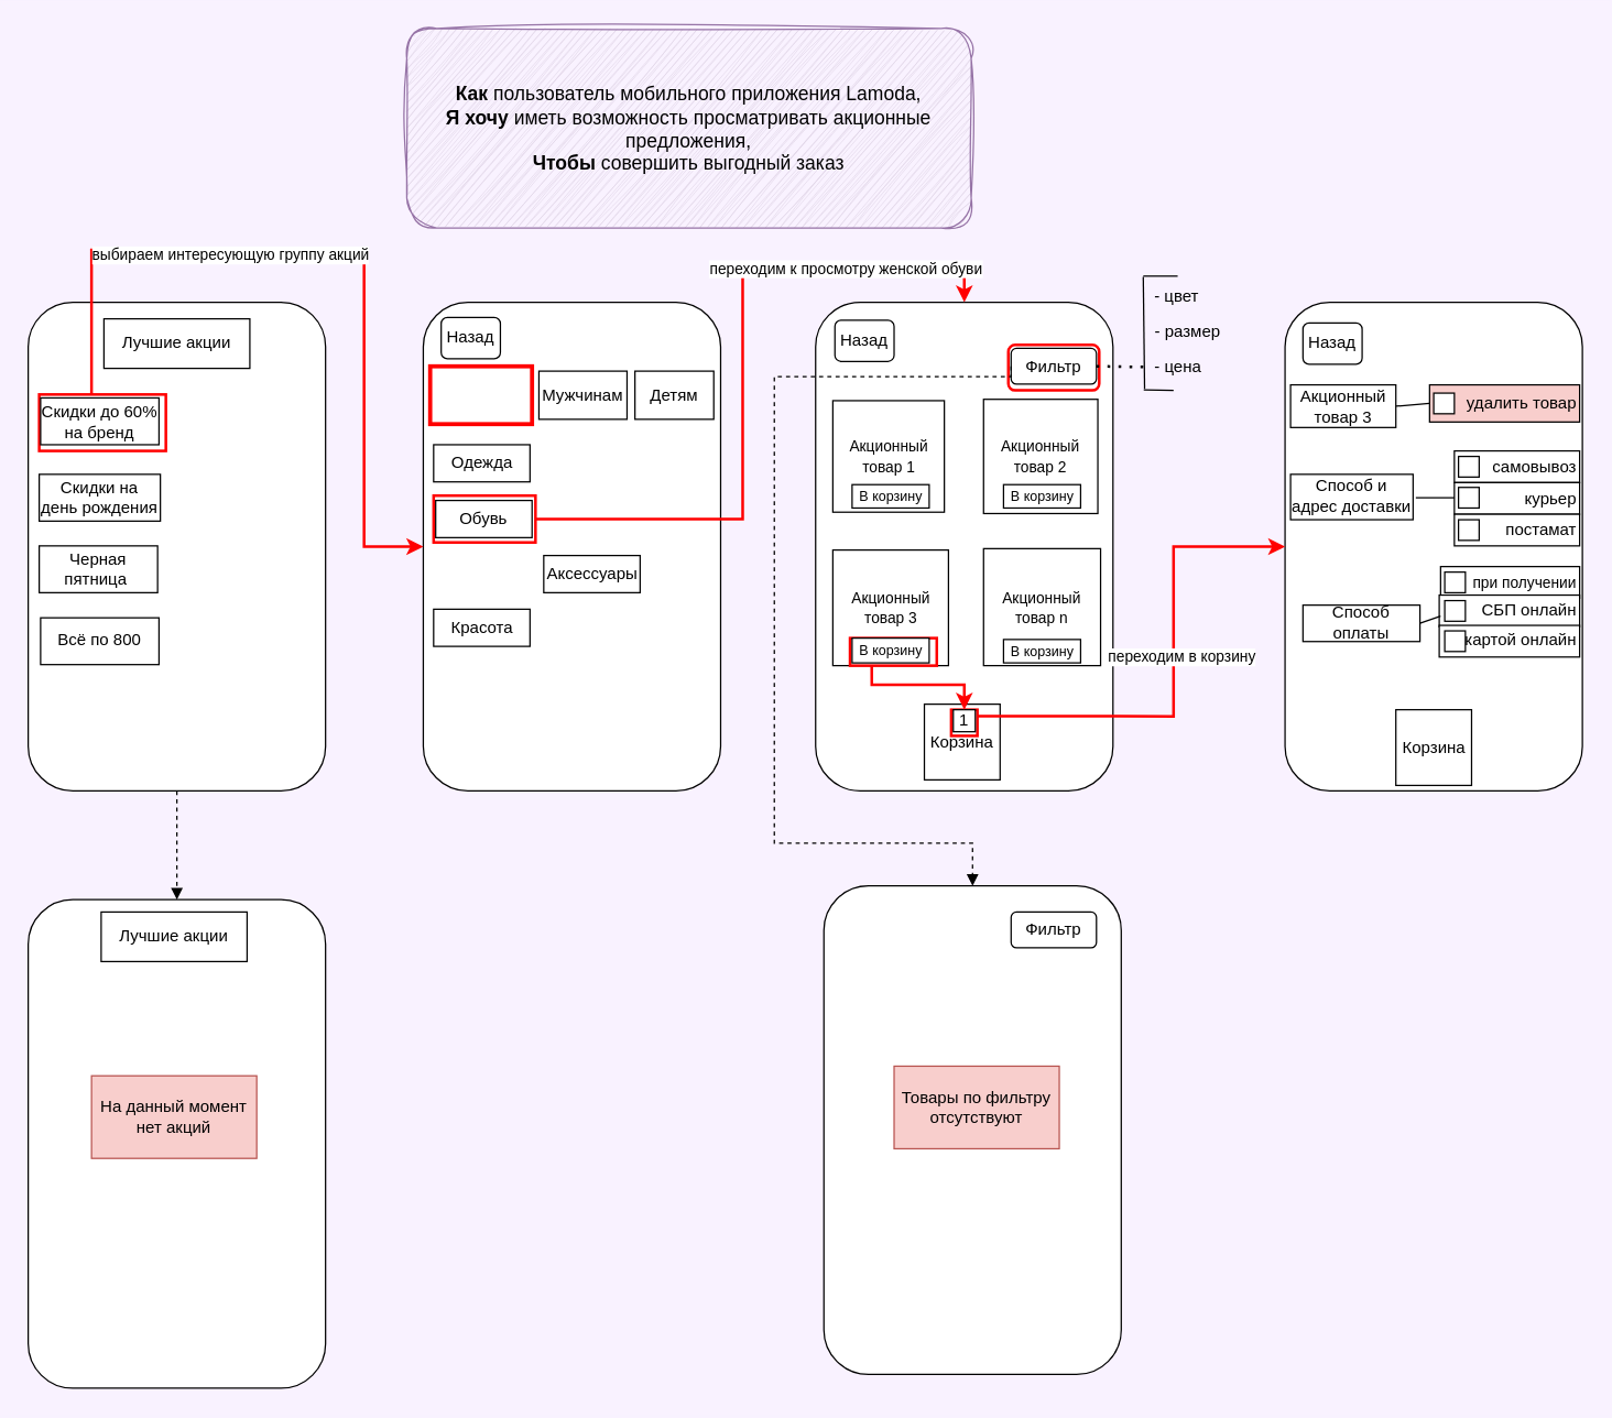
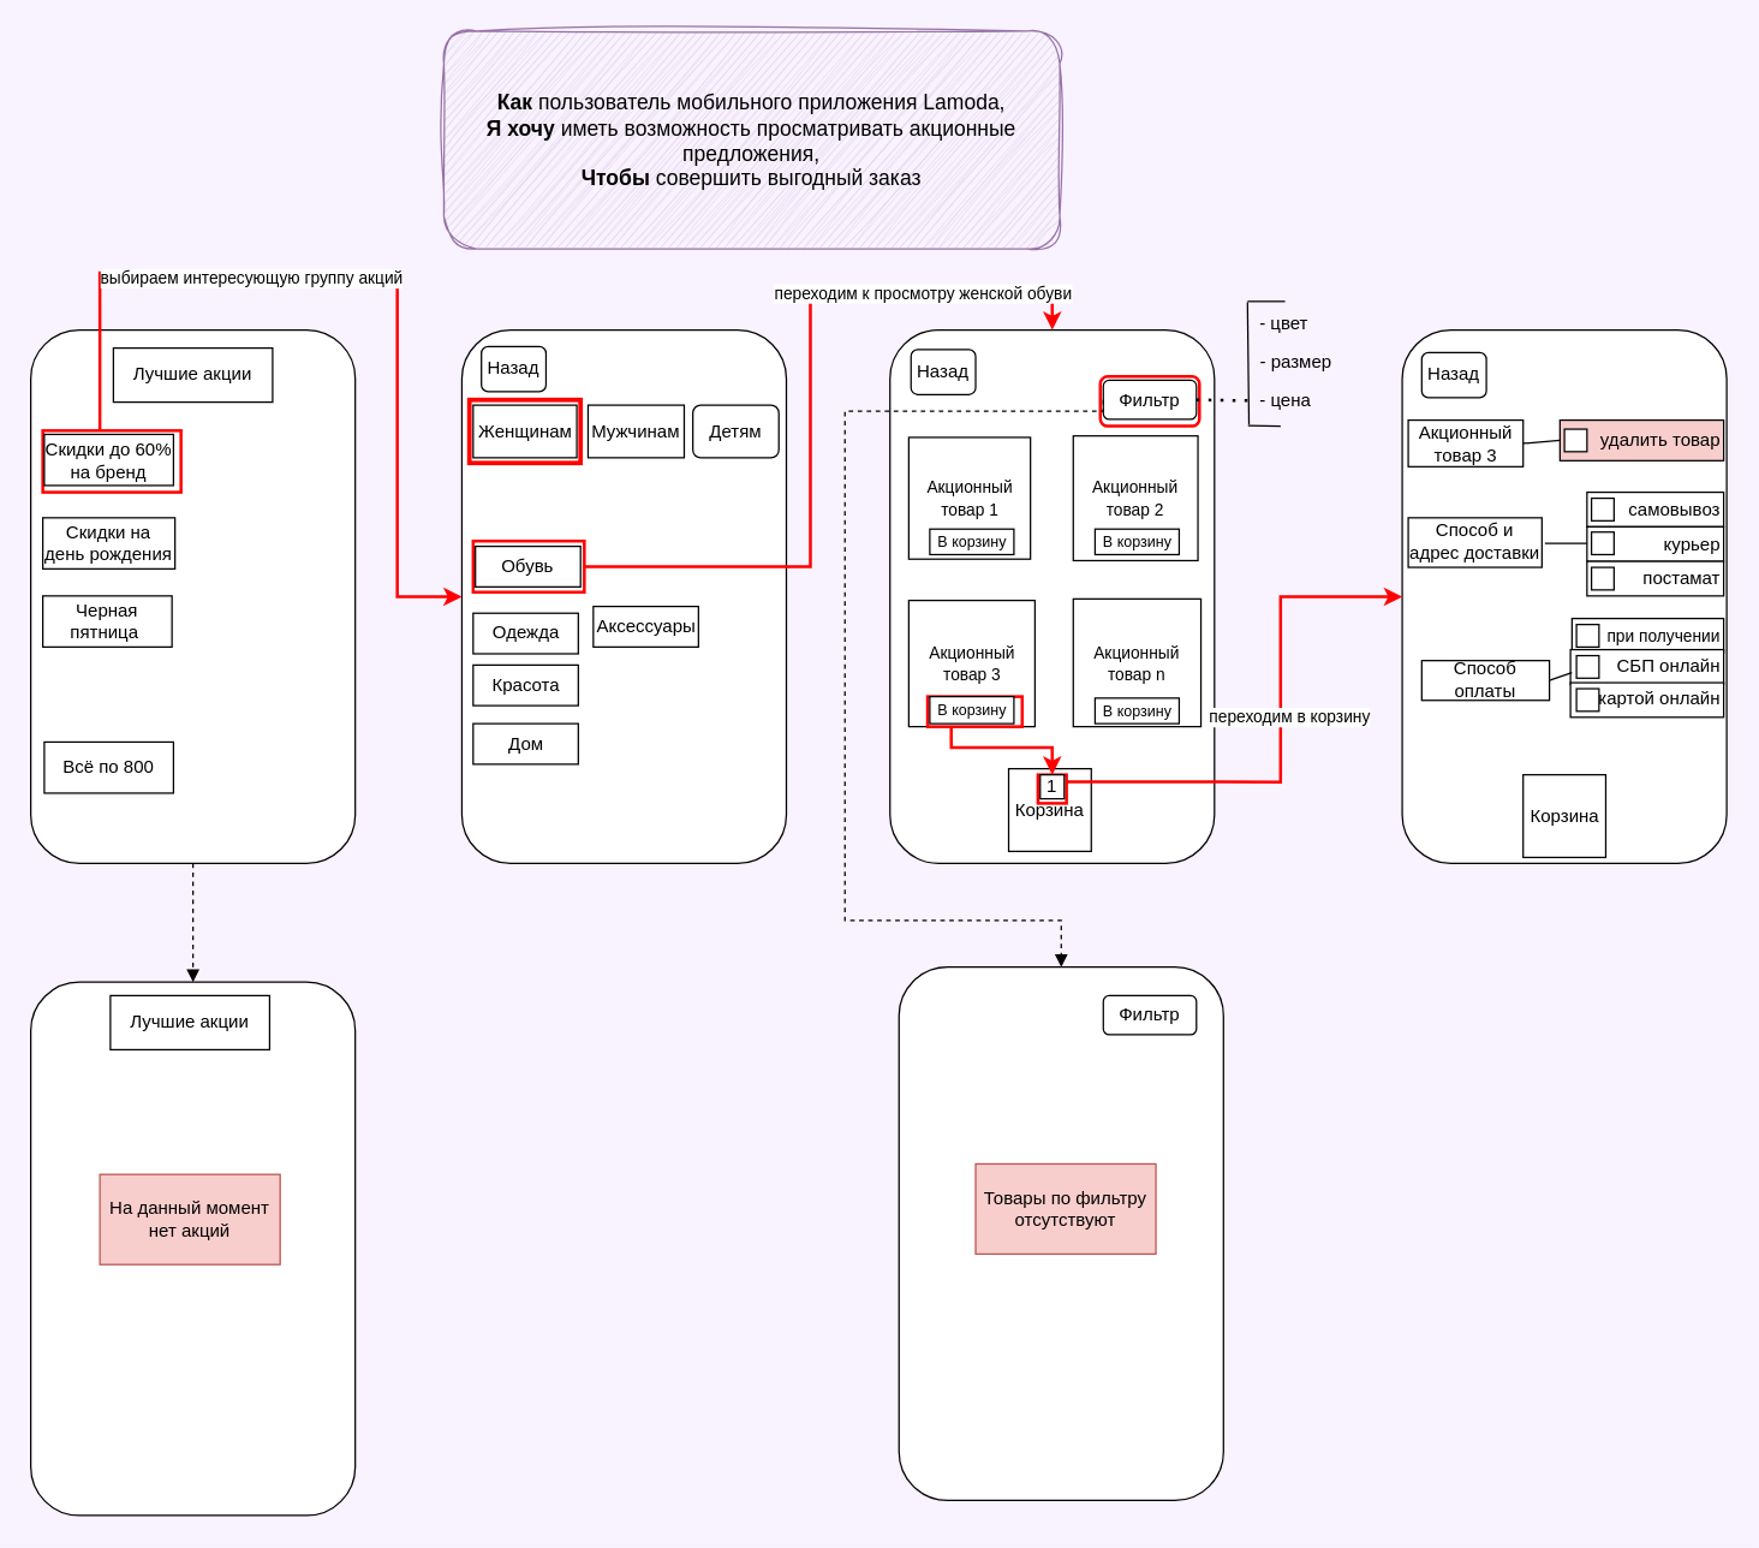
  <mxCell id="0" />
  <mxCell id="1" parent="0" />
  <mxCell id="2" value="&lt;font style=&quot;font-size: 14px;&quot;&gt;&lt;b&gt;Как &lt;/b&gt;пользователь мобильного приложения Lamoda,&lt;br&gt;&lt;b&gt;Я хочу&lt;/b&gt; иметь возможность просматривать акционные предложения,&lt;br&gt;&lt;b&gt;Чтобы &lt;/b&gt;совершить выгодный заказ&lt;/font&gt;" style="rounded=1;whiteSpace=wrap;html=1;glass=0;sketch=1;curveFitting=1;jiggle=2;shadow=0;fillColor=#e1d5e7;strokeColor=#9673a6;" parent="1" vertex="1"><mxGeometry x="295" y="20" width="410" height="145" as="geometry" /></mxCell>
  <mxCell id="3" value="" style="rounded=1;whiteSpace=wrap;html=1;" parent="1" vertex="1"><mxGeometry x="307" y="219.03" width="216" height="355" as="geometry" /></mxCell>
  <mxCell id="4" value="Мужчинам" style="rounded=0;whiteSpace=wrap;html=1;" parent="1" vertex="1"><mxGeometry x="391" y="269.03" width="64" height="35" as="geometry" /></mxCell>
  <mxCell id="5" value="" style="rounded=0;whiteSpace=wrap;html=1;strokeColor=#FF0000;strokeWidth=3;" parent="1" vertex="1"><mxGeometry x="312" y="265.53" width="74" height="42" as="geometry" /></mxCell>
- <mxCell id="7" value="Детям" style="rounded=0;whiteSpace=wrap;html=1;" parent="1" vertex="1"><mxGeometry x="460.75" y="269.03" width="57.25" height="35" as="geometry" /></mxCell>
+ <mxCell id="6" value="Женщинам" style="rounded=0;whiteSpace=wrap;html=1;" parent="1" vertex="1"><mxGeometry x="314.5" y="269.03" width="69" height="35" as="geometry" /></mxCell>
+ <mxCell id="7" value="Детям" style="whiteSpace=wrap;html=1;rounded=1;" parent="1" vertex="1"><mxGeometry x="460.75" y="269.03" width="57.25" height="35" as="geometry" /></mxCell>
  <mxCell id="8" value="" style="rounded=1;whiteSpace=wrap;html=1;" parent="1" vertex="1"><mxGeometry x="592" y="219" width="216" height="355" as="geometry" /></mxCell>
  <mxCell id="9" value="&lt;font style=&quot;font-size: 11px;&quot;&gt;Акционный товар 1&lt;/font&gt;" style="whiteSpace=wrap;html=1;aspect=fixed;" parent="1" vertex="1"><mxGeometry x="604.5" y="290.5" width="81" height="81" as="geometry" /></mxCell>
  <mxCell id="10" value="&lt;font style=&quot;font-size: 11px;&quot;&gt;Акционный товар 2&lt;/font&gt;" style="whiteSpace=wrap;html=1;aspect=fixed;" parent="1" vertex="1"><mxGeometry x="714" y="289.5" width="83" height="83" as="geometry" /></mxCell>
  <mxCell id="11" value="&lt;font style=&quot;font-size: 11px;&quot;&gt;Акционный товар 3&lt;/font&gt;" style="whiteSpace=wrap;html=1;aspect=fixed;" parent="1" vertex="1"><mxGeometry x="604.5" y="399" width="84" height="84" as="geometry" /></mxCell>
  <mxCell id="12" value="&lt;font style=&quot;font-size: 11px;&quot;&gt;Акционный товар n&lt;/font&gt;" style="whiteSpace=wrap;html=1;aspect=fixed;" parent="1" vertex="1"><mxGeometry x="714" y="398" width="85" height="85" as="geometry" /></mxCell>
  <mxCell id="13" value="Корзина" style="whiteSpace=wrap;html=1;aspect=fixed;" parent="1" vertex="1"><mxGeometry x="671" y="511" width="55" height="55" as="geometry" /></mxCell>
  <mxCell id="14" value="Назад" style="rounded=1;whiteSpace=wrap;html=1;" parent="1" vertex="1"><mxGeometry x="606" y="232" width="43" height="30" as="geometry" /></mxCell>
  <mxCell id="15" value="Назад" style="rounded=1;whiteSpace=wrap;html=1;" parent="1" vertex="1"><mxGeometry x="320" y="230.03" width="43" height="30" as="geometry" /></mxCell>
  <mxCell id="16" value="" style="rounded=1;whiteSpace=wrap;html=1;" parent="1" vertex="1"><mxGeometry x="20" y="219" width="216" height="355" as="geometry" /></mxCell>
  <mxCell id="17" value="" style="rounded=0;whiteSpace=wrap;html=1;strokeColor=#FF0000;strokeWidth=2;" parent="1" vertex="1"><mxGeometry x="28" y="286" width="92" height="41" as="geometry" /></mxCell>
  <mxCell id="18" value="Скидки до 60% на бренд" style="rounded=0;whiteSpace=wrap;html=1;" parent="1" vertex="1"><mxGeometry x="29" y="288.5" width="86" height="34" as="geometry" /></mxCell>
  <mxCell id="19" value="Скидки на день рождения" style="rounded=0;whiteSpace=wrap;html=1;" parent="1" vertex="1"><mxGeometry x="28" y="344" width="88" height="34" as="geometry" /></mxCell>
  <mxCell id="20" value="Черная пятница&amp;nbsp;" style="rounded=0;whiteSpace=wrap;html=1;" parent="1" vertex="1"><mxGeometry x="28" y="396" width="86" height="34" as="geometry" /></mxCell>
- <mxCell id="21" value="Всё по 800" style="rounded=0;whiteSpace=wrap;html=1;" parent="1" vertex="1"><mxGeometry x="29" y="448.25" width="86" height="34" as="geometry" /></mxCell>
+ <mxCell id="21" value="Всё по 800" style="rounded=0;whiteSpace=wrap;html=1;" parent="1" vertex="1"><mxGeometry x="29" y="493.25" width="86" height="34" as="geometry" /></mxCell>
  <mxCell id="22" value="" style="endArrow=classic;html=1;rounded=0;entryX=0;entryY=0.5;entryDx=0;entryDy=0;edgeStyle=orthogonalEdgeStyle;strokeColor=#FF0000;strokeWidth=2;" parent="1" target="3" edge="1"><mxGeometry width="50" height="50" relative="1" as="geometry"><mxPoint x="66" y="286" as="sourcePoint" /><mxPoint x="227" y="149" as="targetPoint" /><Array as="points"><mxPoint x="66" y="286" /><mxPoint x="66" y="181" /><mxPoint x="264" y="181" /><mxPoint x="264" y="397" /></Array></mxGeometry></mxCell>
  <mxCell id="23" value="выбираем интересующую группу акций" style="edgeLabel;html=1;align=center;verticalAlign=middle;resizable=0;points=[];" parent="22" vertex="1" connectable="0"><mxGeometry x="-0.269" y="-3" relative="1" as="geometry"><mxPoint as="offset" /></mxGeometry></mxCell>
- <mxCell id="24" value="Одежда" style="rounded=0;whiteSpace=wrap;html=1;" parent="1" vertex="1"><mxGeometry x="314.5" y="322.5" width="70" height="27" as="geometry" /></mxCell>
+ <mxCell id="24" value="Одежда" style="rounded=0;whiteSpace=wrap;html=1;" parent="1" vertex="1"><mxGeometry x="314.5" y="407.5" width="70" height="27" as="geometry" /></mxCell>
  <mxCell id="25" value="" style="rounded=0;whiteSpace=wrap;html=1;strokeColor=#FF0000;strokeWidth=2;" parent="1" vertex="1"><mxGeometry x="314.5" y="359.5" width="74" height="34" as="geometry" /></mxCell>
  <mxCell id="26" value="Обувь" style="rounded=0;whiteSpace=wrap;html=1;" parent="1" vertex="1"><mxGeometry x="316" y="363" width="70" height="27" as="geometry" /></mxCell>
  <mxCell id="27" value="" style="rounded=1;whiteSpace=wrap;html=1;strokeColor=#FF0000;strokeWidth=2;" vertex="1" parent="1"><mxGeometry x="732" y="250" width="66" height="33" as="geometry" /></mxCell>
  <mxCell id="28" value="Аксессуары" style="rounded=0;whiteSpace=wrap;html=1;" parent="1" vertex="1"><mxGeometry x="394.5" y="403" width="70" height="27" as="geometry" /></mxCell>
  <mxCell id="29" value="Красота" style="rounded=0;whiteSpace=wrap;html=1;" parent="1" vertex="1"><mxGeometry x="314.5" y="442" width="70" height="27" as="geometry" /></mxCell>
+ <mxCell id="30" value="Дом" style="rounded=0;whiteSpace=wrap;html=1;" parent="1" vertex="1"><mxGeometry x="314.5" y="481" width="70" height="27" as="geometry" /></mxCell>
  <mxCell id="31" value="Фильтр" style="rounded=1;whiteSpace=wrap;html=1;" parent="1" vertex="1"><mxGeometry x="734" y="252.5" width="62" height="26" as="geometry" /></mxCell>
  <mxCell id="32" value="" style="endArrow=none;dashed=1;html=1;dashPattern=1 3;strokeWidth=2;rounded=0;exitX=1;exitY=0.5;exitDx=0;exitDy=0;" parent="1" source="31" edge="1"><mxGeometry width="50" height="50" relative="1" as="geometry"><mxPoint x="835" y="258" as="sourcePoint" /><mxPoint x="830" y="266" as="targetPoint" /></mxGeometry></mxCell>
  <mxCell id="33" value="" style="endArrow=none;html=1;rounded=0;exitX=0.038;exitY=1.134;exitDx=0;exitDy=0;exitPerimeter=0;" parent="1" source="38" edge="1"><mxGeometry width="50" height="50" relative="1" as="geometry"><mxPoint x="830" y="334" as="sourcePoint" /><mxPoint x="830" y="200.5" as="targetPoint" /></mxGeometry></mxCell>
  <mxCell id="34" value="" style="endArrow=none;html=1;rounded=0;" parent="1" edge="1"><mxGeometry width="50" height="50" relative="1" as="geometry"><mxPoint x="830" y="200" as="sourcePoint" /><mxPoint x="855" y="200" as="targetPoint" /></mxGeometry></mxCell>
  <mxCell id="35" value="" style="endArrow=none;html=1;rounded=0;exitX=0.026;exitY=1.16;exitDx=0;exitDy=0;exitPerimeter=0;" parent="1" source="38" edge="1"><mxGeometry width="50" height="50" relative="1" as="geometry"><mxPoint x="832" y="307" as="sourcePoint" /><mxPoint x="852" y="283" as="targetPoint" /></mxGeometry></mxCell>
  <mxCell id="36" value="- цвет" style="text;html=1;align=center;verticalAlign=middle;resizable=0;points=[];autosize=1;strokeColor=none;fillColor=none;" parent="1" vertex="1"><mxGeometry x="829" y="202" width="50" height="26" as="geometry" /></mxCell>
  <mxCell id="37" value="- размер" style="text;html=1;align=center;verticalAlign=middle;resizable=0;points=[];autosize=1;strokeColor=none;fillColor=none;" parent="1" vertex="1"><mxGeometry x="829" y="228" width="66" height="26" as="geometry" /></mxCell>
  <mxCell id="38" value="- цена" style="text;html=1;align=center;verticalAlign=middle;resizable=0;points=[];autosize=1;strokeColor=none;fillColor=none;" parent="1" vertex="1"><mxGeometry x="829" y="252.5" width="52" height="26" as="geometry" /></mxCell>
  <mxCell id="39" value="" style="endArrow=classic;html=1;rounded=0;exitX=1;exitY=0.5;exitDx=0;exitDy=0;entryX=0.5;entryY=0;entryDx=0;entryDy=0;edgeStyle=orthogonalEdgeStyle;strokeColor=#FF0000;strokeWidth=2;" parent="1" source="25" target="8" edge="1"><mxGeometry width="50" height="50" relative="1" as="geometry"><mxPoint x="543" y="218" as="sourcePoint" /><mxPoint x="593" y="168" as="targetPoint" /><Array as="points"><mxPoint x="539" y="377" /><mxPoint x="539" y="198" /><mxPoint x="700" y="198" /></Array></mxGeometry></mxCell>
  <mxCell id="40" value="переходим к просмотру женской обуви" style="edgeLabel;html=1;align=center;verticalAlign=middle;resizable=0;points=[];" parent="39" vertex="1" connectable="0"><mxGeometry x="0.497" y="1" relative="1" as="geometry"><mxPoint x="21" y="-3" as="offset" /></mxGeometry></mxCell>
  <mxCell id="41" value="" style="rounded=1;whiteSpace=wrap;html=1;" parent="1" vertex="1"><mxGeometry x="933" y="219.03" width="216" height="355" as="geometry" /></mxCell>
  <mxCell id="42" value="Корзина" style="whiteSpace=wrap;html=1;aspect=fixed;" parent="1" vertex="1"><mxGeometry x="1013.5" y="515.03" width="55" height="55" as="geometry" /></mxCell>
  <mxCell id="43" value="Акционный товар 3" style="rounded=0;whiteSpace=wrap;html=1;" parent="1" vertex="1"><mxGeometry x="937" y="279" width="76.5" height="31" as="geometry" /></mxCell>
  <mxCell id="44" value="Назад" style="rounded=1;whiteSpace=wrap;html=1;" parent="1" vertex="1"><mxGeometry x="946" y="234.03" width="43" height="30" as="geometry" /></mxCell>
  <mxCell id="45" value="Способ и адрес доставки" style="rounded=0;whiteSpace=wrap;html=1;" parent="1" vertex="1"><mxGeometry x="937" y="344" width="89" height="32.97" as="geometry" /></mxCell>
  <mxCell id="46" value="Способ оплаты" style="rounded=0;whiteSpace=wrap;html=1;" parent="1" vertex="1"><mxGeometry x="946" y="439.03" width="85" height="26.47" as="geometry" /></mxCell>
  <mxCell id="47" value="" style="whiteSpace=wrap;html=1;aspect=fixed;strokeColor=#FF0000;strokeWidth=2;" parent="1" vertex="1"><mxGeometry x="690.5" y="515.03" width="19" height="19" as="geometry" /></mxCell>
  <mxCell id="48" value="1" style="whiteSpace=wrap;html=1;aspect=fixed;" parent="1" vertex="1"><mxGeometry x="692" y="515.03" width="16" height="16" as="geometry" /></mxCell>
  <mxCell id="49" value="" style="endArrow=classic;html=1;rounded=0;exitX=1;exitY=0.25;exitDx=0;exitDy=0;entryX=0;entryY=0.5;entryDx=0;entryDy=0;edgeStyle=orthogonalEdgeStyle;strokeColor=#FF0000;strokeWidth=2;" parent="1" source="47" target="41" edge="1"><mxGeometry width="50" height="50" relative="1" as="geometry"><mxPoint x="851" y="637" as="sourcePoint" /><mxPoint x="901" y="587" as="targetPoint" /><Array as="points"><mxPoint x="852" y="520" /><mxPoint x="852" y="397" /></Array></mxGeometry></mxCell>
  <mxCell id="50" value="переходим в корзину" style="edgeLabel;html=1;align=center;verticalAlign=middle;resizable=0;points=[];" parent="49" vertex="1" connectable="0"><mxGeometry x="0.075" y="-5" relative="1" as="geometry"><mxPoint as="offset" /></mxGeometry></mxCell>
  <mxCell id="51" value="Лучшие акции" style="rounded=0;whiteSpace=wrap;html=1;" parent="1" vertex="1"><mxGeometry x="75" y="231.03" width="106" height="36" as="geometry" /></mxCell>
  <mxCell id="52" value="самовывоз" style="rounded=0;whiteSpace=wrap;html=1;align=right;" parent="1" vertex="1"><mxGeometry x="1056" y="327" width="91" height="23" as="geometry" /></mxCell>
  <mxCell id="53" value="курьер" style="rounded=0;whiteSpace=wrap;html=1;align=right;" parent="1" vertex="1"><mxGeometry x="1056" y="350" width="91" height="23" as="geometry" /></mxCell>
  <mxCell id="54" value="постамат" style="rounded=0;whiteSpace=wrap;html=1;align=right;" parent="1" vertex="1"><mxGeometry x="1056" y="373" width="91" height="23" as="geometry" /></mxCell>
  <mxCell id="55" value="" style="whiteSpace=wrap;html=1;aspect=fixed;" parent="1" vertex="1"><mxGeometry x="1059" y="331" width="15" height="15" as="geometry" /></mxCell>
  <mxCell id="56" value="" style="whiteSpace=wrap;html=1;aspect=fixed;" parent="1" vertex="1"><mxGeometry x="1059" y="353.5" width="15" height="15" as="geometry" /></mxCell>
  <mxCell id="57" value="" style="whiteSpace=wrap;html=1;aspect=fixed;" parent="1" vertex="1"><mxGeometry x="1059" y="377" width="15" height="15" as="geometry" /></mxCell>
  <mxCell id="58" value="" style="endArrow=none;html=1;rounded=0;" parent="1" edge="1"><mxGeometry width="50" height="50" relative="1" as="geometry"><mxPoint x="1028" y="361" as="sourcePoint" /><mxPoint x="1056" y="361" as="targetPoint" /></mxGeometry></mxCell>
  <mxCell id="59" value="&lt;font style=&quot;font-size: 11px;&quot;&gt;при получении&lt;/font&gt;" style="rounded=0;whiteSpace=wrap;html=1;align=right;" parent="1" vertex="1"><mxGeometry x="1046" y="411.03" width="101" height="23" as="geometry" /></mxCell>
  <mxCell id="60" value="СБП онлайн" style="rounded=0;whiteSpace=wrap;html=1;align=right;" parent="1" vertex="1"><mxGeometry x="1045" y="431.75" width="102" height="23" as="geometry" /></mxCell>
  <mxCell id="61" value="картой онлайн" style="rounded=0;whiteSpace=wrap;html=1;align=right;" parent="1" vertex="1"><mxGeometry x="1045" y="453.75" width="102" height="23" as="geometry" /></mxCell>
  <mxCell id="62" value="" style="whiteSpace=wrap;html=1;aspect=fixed;" parent="1" vertex="1"><mxGeometry x="1049" y="415.03" width="15" height="15" as="geometry" /></mxCell>
  <mxCell id="63" value="" style="whiteSpace=wrap;html=1;aspect=fixed;" parent="1" vertex="1"><mxGeometry x="1049" y="435.75" width="15" height="15" as="geometry" /></mxCell>
  <mxCell id="64" value="" style="whiteSpace=wrap;html=1;aspect=fixed;" parent="1" vertex="1"><mxGeometry x="1049" y="457.75" width="15" height="15" as="geometry" /></mxCell>
  <mxCell id="65" value="&lt;font size=&quot;1&quot;&gt;В корзину&lt;/font&gt;" style="rounded=0;whiteSpace=wrap;html=1;" parent="1" vertex="1"><mxGeometry x="618.5" y="351.5" width="56" height="17" as="geometry" /></mxCell>
  <mxCell id="66" value="&lt;font size=&quot;1&quot;&gt;В корзину&lt;/font&gt;" style="rounded=0;whiteSpace=wrap;html=1;" parent="1" vertex="1"><mxGeometry x="728.5" y="351.5" width="56" height="17" as="geometry" /></mxCell>
  <mxCell id="67" value="" style="rounded=0;whiteSpace=wrap;html=1;strokeColor=#FF0000;strokeWidth=2;" parent="1" vertex="1"><mxGeometry x="617" y="463" width="63" height="20" as="geometry" /></mxCell>
  <mxCell id="68" value="&lt;font size=&quot;1&quot;&gt;В корзину&lt;/font&gt;" style="rounded=0;whiteSpace=wrap;html=1;" parent="1" vertex="1"><mxGeometry x="618.5" y="463" width="56" height="18" as="geometry" /></mxCell>
  <mxCell id="69" value="&lt;font size=&quot;1&quot;&gt;В корзину&lt;/font&gt;" style="rounded=0;whiteSpace=wrap;html=1;" parent="1" vertex="1"><mxGeometry x="728.5" y="464" width="56" height="17" as="geometry" /></mxCell>
  <mxCell id="70" value="" style="endArrow=classic;html=1;rounded=0;entryX=0.5;entryY=0;entryDx=0;entryDy=0;edgeStyle=orthogonalEdgeStyle;exitX=0.25;exitY=1;exitDx=0;exitDy=0;strokeColor=#FF0000;strokeWidth=2;" parent="1" source="67" target="48" edge="1"><mxGeometry width="50" height="50" relative="1" as="geometry"><mxPoint x="649" y="482" as="sourcePoint" /><mxPoint x="699" y="432" as="targetPoint" /><Array as="points"><mxPoint x="633" y="497" /><mxPoint x="700" y="497" /></Array></mxGeometry></mxCell>
  <mxCell id="71" value="удалить товар" style="rounded=0;whiteSpace=wrap;html=1;align=right;fillColor=#f8cecc;" parent="1" vertex="1"><mxGeometry x="1038" y="279" width="109" height="27" as="geometry" /></mxCell>
  <mxCell id="72" value="" style="whiteSpace=wrap;html=1;aspect=fixed;" parent="1" vertex="1"><mxGeometry x="1041" y="285" width="15" height="15" as="geometry" /></mxCell>
  <mxCell id="73" value="" style="endArrow=none;html=1;rounded=0;exitX=1;exitY=0.5;exitDx=0;exitDy=0;entryX=0;entryY=0.5;entryDx=0;entryDy=0;" parent="1" edge="1" target="71" source="43"><mxGeometry width="50" height="50" relative="1" as="geometry"><mxPoint x="1023" y="297" as="sourcePoint" /><mxPoint x="1037" y="296" as="targetPoint" /></mxGeometry></mxCell>
  <mxCell id="74" value="" style="endArrow=none;html=1;rounded=0;exitX=1;exitY=0.5;exitDx=0;exitDy=0;" parent="1" source="46" edge="1"><mxGeometry width="50" height="50" relative="1" as="geometry"><mxPoint x="1023" y="448" as="sourcePoint" /><mxPoint x="1046" y="447" as="targetPoint" /></mxGeometry></mxCell>
  <mxCell id="75" value="" style="rounded=1;whiteSpace=wrap;html=1;" vertex="1" parent="1"><mxGeometry x="20" y="653" width="216" height="355" as="geometry" /></mxCell>
  <mxCell id="76" value="Лучшие акции" style="rounded=0;whiteSpace=wrap;html=1;" vertex="1" parent="1"><mxGeometry x="73" y="662" width="106" height="36" as="geometry" /></mxCell>
  <mxCell id="77" value="На данный момент нет акций" style="rounded=0;whiteSpace=wrap;html=1;fillColor=#f8cecc;strokeColor=#b85450;" vertex="1" parent="1"><mxGeometry x="66" y="781" width="120" height="60" as="geometry" /></mxCell>
  <mxCell id="78" value="" style="endArrow=block;dashed=1;html=1;rounded=0;entryX=0.5;entryY=0;entryDx=0;entryDy=0;exitX=0.5;exitY=1;exitDx=0;exitDy=0;endFill=1;" edge="1" parent="1" source="16" target="75"><mxGeometry width="50" height="50" relative="1" as="geometry"><mxPoint x="132" y="573" as="sourcePoint" /><mxPoint x="182" y="523" as="targetPoint" /></mxGeometry></mxCell>
  <mxCell id="79" value="" style="endArrow=block;dashed=1;html=1;rounded=0;endFill=1;entryX=0.5;entryY=0;entryDx=0;entryDy=0;exitX=0;exitY=0.5;exitDx=0;exitDy=0;edgeStyle=orthogonalEdgeStyle;" edge="1" parent="1" source="31" target="80"><mxGeometry width="50" height="50" relative="1" as="geometry"><mxPoint x="700" y="581" as="sourcePoint" /><mxPoint x="692" y="651" as="targetPoint" /><Array as="points"><mxPoint x="734" y="273" /><mxPoint x="562" y="273" /><mxPoint x="562" y="612" /><mxPoint x="706" y="612" /></Array></mxGeometry></mxCell>
  <mxCell id="80" value="" style="rounded=1;whiteSpace=wrap;html=1;" vertex="1" parent="1"><mxGeometry x="598" y="643" width="216" height="355" as="geometry" /></mxCell>
  <mxCell id="81" value="Фильтр" style="rounded=1;whiteSpace=wrap;html=1;" vertex="1" parent="1"><mxGeometry x="734" y="662" width="62" height="26" as="geometry" /></mxCell>
  <mxCell id="82" value="Товары по фильтру отсутствуют" style="rounded=0;whiteSpace=wrap;html=1;fillColor=#f8cecc;strokeColor=#b85450;" vertex="1" parent="1"><mxGeometry x="649" y="774" width="120" height="60" as="geometry" /></mxCell>
